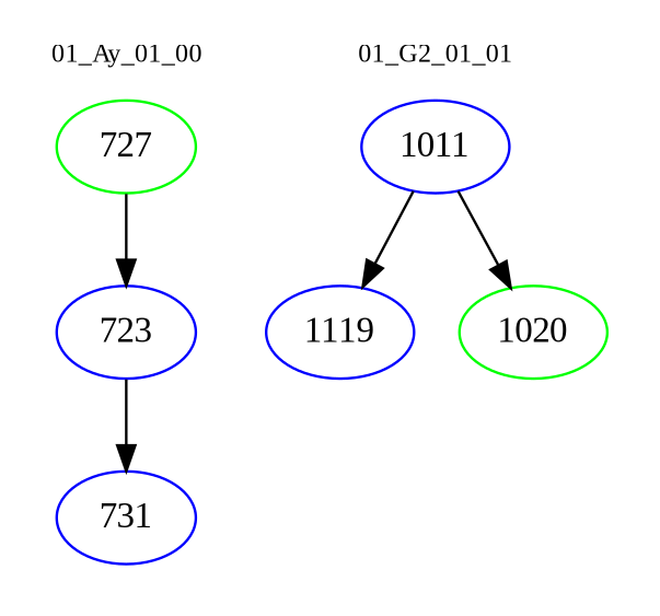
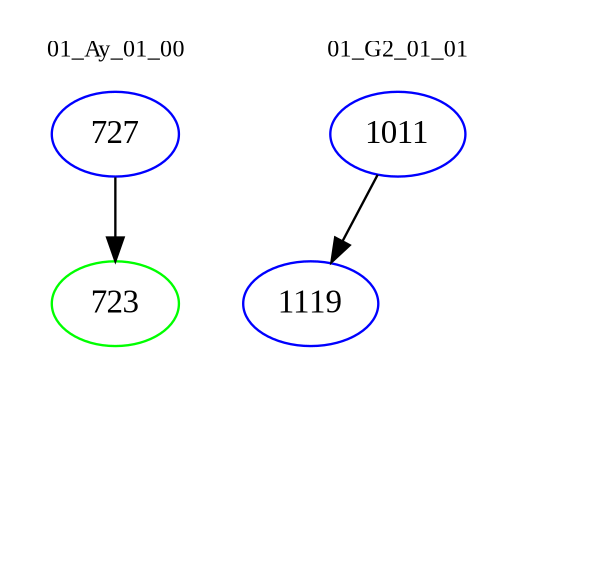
  digraph {
    fontname="Liberation Serif"
    node [color=blue fontname="Liberation Serif"]
    edge [color=black fontname="Liberation Serif"]
-   n1 [label=723]
-   n2 [label=731]
-   n3 [color=green label=727]
+   n1 [color=green label=723]
+   n3 [label=727]
    n4 [label=1011]
    n5 [label=1119]
-   n6 [color=green label=1020]
    subgraph cluster_1 {
      color=white
      fontsize=10
      label="01_Ay_01_00"
      n1
-     n2
      n3
    }
    subgraph cluster_2 {
      color=white
      fontsize=10
      label="01_G2_01_01"
      n4
      n5
-     n6
    }
-   n1 -> n2
    n3 -> n1
    n4 -> n5
-   n4 -> n6
  }
